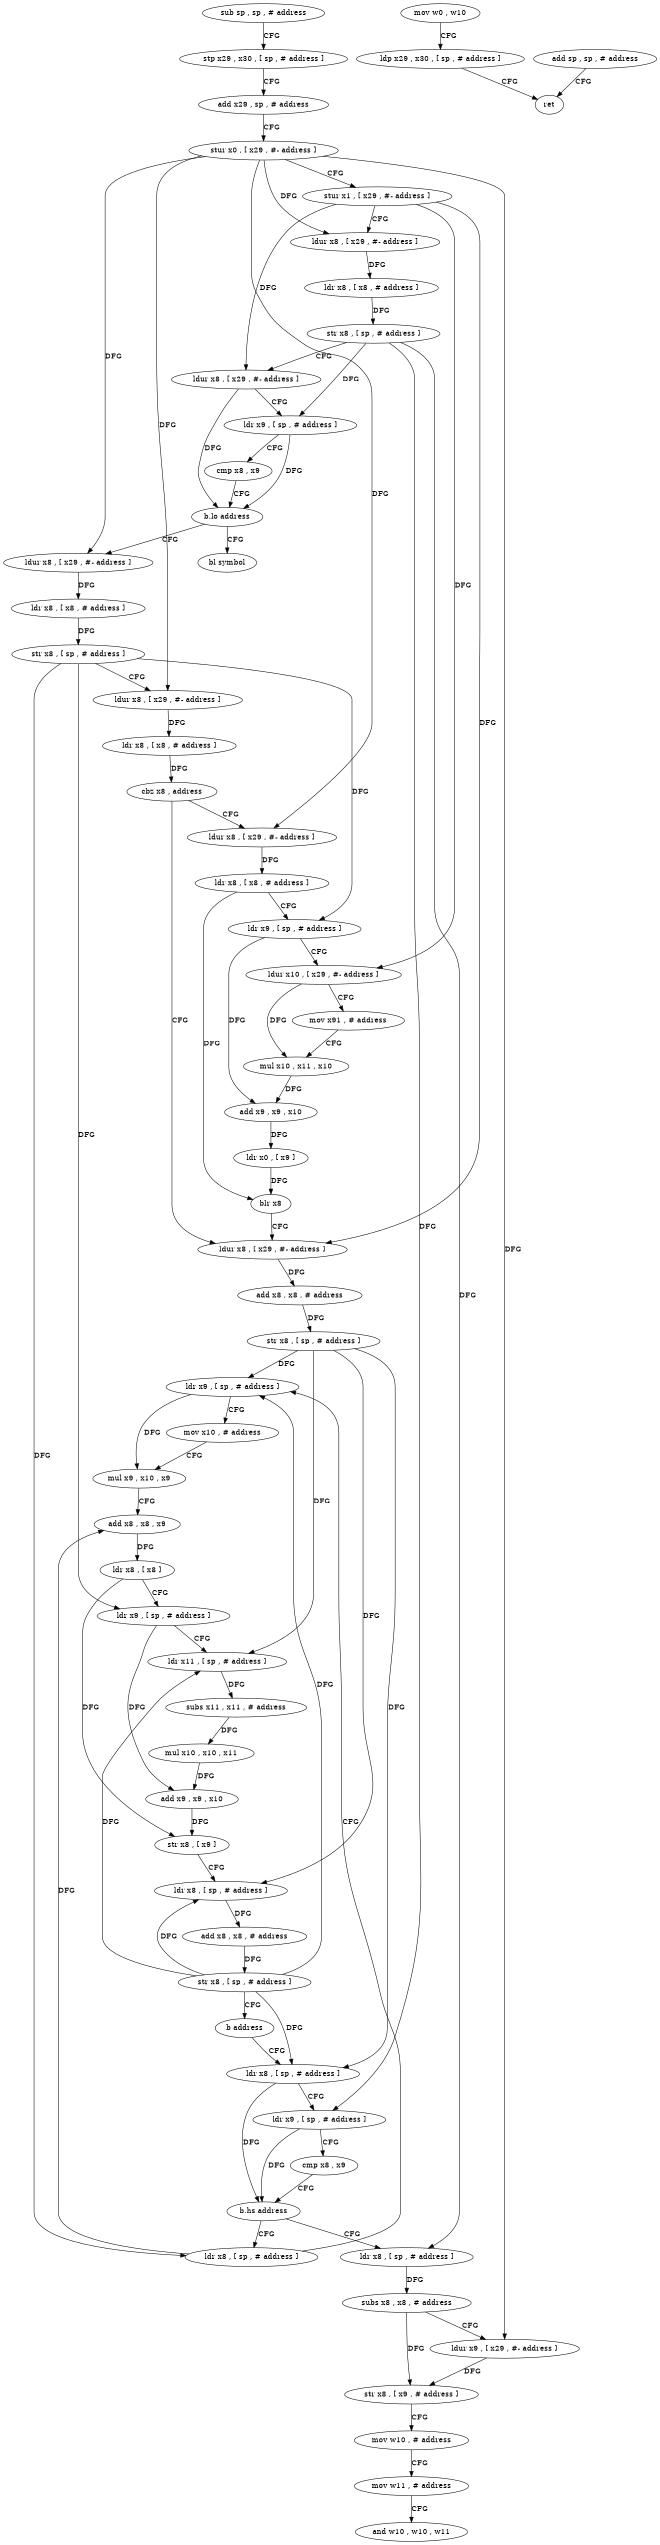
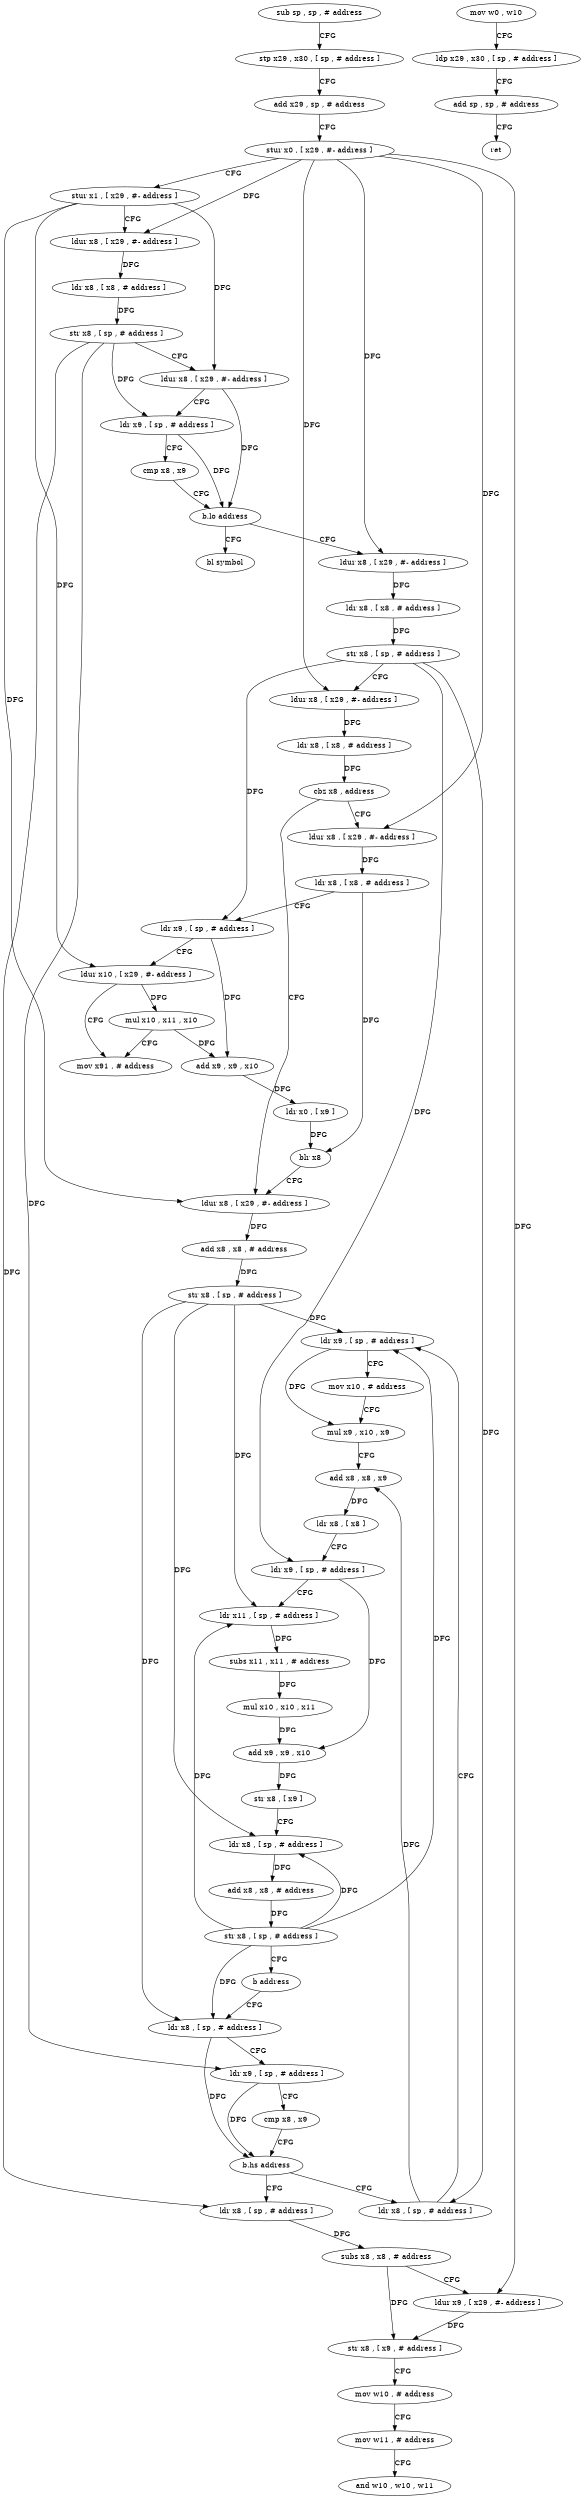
  digraph {
    n1 [label="sub sp , sp , # address"]
    n2 [label="stp x29 , x30 , [ sp , # address ]"]
    n3 [label="add x29 , sp , # address"]
    n4 [label="stur x0 , [ x29 , #- address ]"]
    n5 [label="stur x1 , [ x29 , #- address ]"]
    n6 [label="ldur x8 , [ x29 , #- address ]"]
    n7 [label="ldur x8 , [ x29 , #- address ]"]
    n8 [label="ldur x8 , [ x29 , #- address ]"]
    n9 [label="ldur x8 , [ x29 , #- address ]"]
    n10 [label="ldur x9 , [ x29 , #- address ]"]
    n11 [label="ldur x8 , [ x29 , #- address ]"]
    n12 [label="ldur x8 , [ x29 , #- address ]"]
    n13 [label="ldur x10 , [ x29 , #- address ]"]
    n14 [label="ldr x8 , [ x8 , # address ]"]
    n15 [label="ldr x8 , [ x8 , # address ]"]
    n16 [label="ldr x8 , [ x8 , # address ]"]
    n17 [label="ldr x8 , [ x8 , # address ]"]
    n18 [label="str x8 , [ x9 , # address ]"]
    n19 [label="ldr x9 , [ sp , # address ]"]
    n20 [label="b.lo address"]
    n21 [label="add x8 , x8 , # address"]
    n22 [label="mov x91 , # address"]
    n23 [label="mul x10 , x11 , x10"]
    n24 [label="str x8 , [ sp , # address ]"]
    n25 [label="ldr x8 , [ sp , # address ]"]
    n26 [label="ldr x9 , [ sp , # address ]"]
    n27 [label="cmp x8 , x9"]
    n28 [label="subs x8 , x8 , # address"]
    n29 [label="b.hs address"]
    n30 [label="cmp x8 , x9"]
    n31 [label="bl symbol"]
    n32 [label="str x8 , [ sp , # address ]"]
    n33 [label="ldr x9 , [ sp , # address ]"]
    n34 [label="ldr x8 , [ sp , # address ]"]
    n35 [label="ldr x9 , [ sp , # address ]"]
    n36 [label="add x9 , x9 , x10"]
    n37 [label="ldr x9 , [ sp , # address ]"]
    n38 [label="add x8 , x8 , x9"]
    n39 [label="ldr x11 , [ sp , # address ]"]
    n40 [label="add x9 , x9 , x10"]
    n41 [label="cbz x8 , address"]
    n42 [label="str x8 , [ sp , # address ]"]
    n43 [label="blr x8"]
    n44 [label="ldr x8 , [ sp , # address ]"]
    n45 [label="ldr x8 , [ sp , # address ]"]
    n46 [label="mov x10 , # address"]
    n47 [label="mul x9 , x10 , x9"]
    n48 [label="subs x11 , x11 , # address"]
    n49 [label="add x8 , x8 , # address"]
    n50 [label="ldr x0 , [ x9 ]"]
    n51 [label="mov w10 , # address"]
    n52 [label="mov w11 , # address"]
    n53 [label="and w10 , w10 , w11"]
    n54 [label="mov w0 , w10"]
    n55 [label="ldp x29 , x30 , [ sp , # address ]"]
    n56 [label="add sp , sp , # address"]
    n57 [label=ret]
    n58 [label="ldr x8 , [ x8 ]"]
    n59 [label="str x8 , [ x9 ]"]
    n60 [label="mul x10 , x10 , x11"]
    n61 [label="str x8 , [ sp , # address ]"]
    n62 [label="b address"]
    n1 -> n2 [label=CFG]
    n2 -> n3 [label=CFG]
    n3 -> n4 [label=CFG]
    n4 -> n5 [label=CFG]
    n4 -> n6 [label=DFG]
    n4 -> n7 [label=DFG]
    n4 -> n8 [label=DFG]
    n4 -> n9 [label=DFG]
    n4 -> n10 [label=DFG]
    n5 -> n6 [label=CFG]
    n5 -> n11 [label=DFG]
    n5 -> n12 [label=DFG]
    n5 -> n13 [label=DFG]
    n6 -> n14 [label=DFG]
    n7 -> n15 [label=DFG]
    n8 -> n16 [label=DFG]
    n9 -> n17 [label=DFG]
    n10 -> n18 [label=DFG]
    n11 -> n19 [label=CFG]
    n11 -> n20 [label=DFG]
    n12 -> n21 [label=DFG]
    n13 -> n22 [label=CFG]
    n13 -> n23 [label=DFG]
    n14 -> n24 [label=DFG]
    n15 -> n32 [label=DFG]
    n16 -> n41 [label=DFG]
    n17 -> n33 [label=CFG]
    n17 -> n43 [label=DFG]
    n18 -> n51 [label=CFG]
    n19 -> n20 [label=DFG]
    n19 -> n27 [label=CFG]
    n20 -> n7 [label=CFG]
    n20 -> n31 [label=CFG]
    n21 -> n42 [label=DFG]
-   n22 -> n23 [label=CFG]
+   n23 -> n22 [label=CFG]
    n23 -> n36 [label=DFG]
    n24 -> n11 [label=CFG]
    n24 -> n19 [label=DFG]
    n24 -> n25 [label=DFG]
    n24 -> n26 [label=DFG]
    n25 -> n28 [label=DFG]
    n26 -> n29 [label=DFG]
    n26 -> n30 [label=CFG]
    n27 -> n20 [label=CFG]
    n28 -> n10 [label=CFG]
    n28 -> n18 [label=DFG]
    n29 -> n25 [label=CFG]
    n29 -> n34 [label=CFG]
    n30 -> n29 [label=CFG]
    n32 -> n8 [label=CFG]
    n32 -> n33 [label=DFG]
    n32 -> n34 [label=DFG]
    n32 -> n35 [label=DFG]
    n33 -> n13 [label=CFG]
    n33 -> n36 [label=DFG]
    n34 -> n37 [label=CFG]
    n34 -> n38 [label=DFG]
    n35 -> n39 [label=CFG]
    n35 -> n40 [label=DFG]
    n36 -> n50 [label=DFG]
    n37 -> n46 [label=CFG]
    n37 -> n47 [label=DFG]
    n38 -> n58 [label=DFG]
    n39 -> n48 [label=DFG]
    n40 -> n59 [label=DFG]
    n41 -> n9 [label=CFG]
    n41 -> n12 [label=CFG]
    n42 -> n37 [label=DFG]
    n42 -> n39 [label=DFG]
    n42 -> n44 [label=DFG]
    n42 -> n45 [label=DFG]
    n43 -> n12 [label=CFG]
    n44 -> n26 [label=CFG]
    n44 -> n29 [label=DFG]
    n45 -> n49 [label=DFG]
    n46 -> n47 [label=CFG]
    n47 -> n38 [label=CFG]
    n48 -> n60 [label=DFG]
    n49 -> n61 [label=DFG]
    n50 -> n43 [label=DFG]
    n51 -> n52 [label=CFG]
    n52 -> n53 [label=CFG]
    n54 -> n55 [label=CFG]
-   n55 -> n57 [label=CFG]
+   n55 -> n56 [label=CFG]
    n56 -> n57 [label=CFG]
    n58 -> n35 [label=CFG]
-   n58 -> n59 [label=DFG]
    n59 -> n45 [label=CFG]
    n60 -> n40 [label=DFG]
    n61 -> n37 [label=DFG]
    n61 -> n39 [label=DFG]
    n61 -> n44 [label=DFG]
    n61 -> n45 [label=DFG]
    n61 -> n62 [label=CFG]
    n62 -> n44 [label=CFG]
  }
